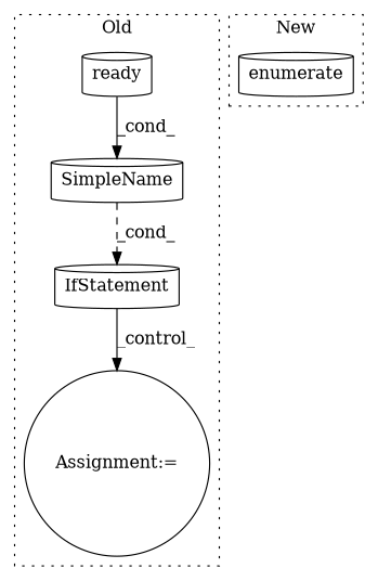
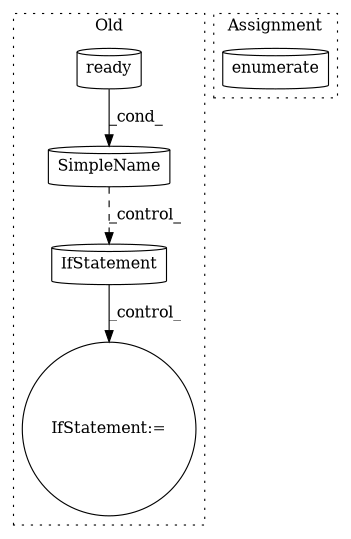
  digraph {
    node [a=32 shape=cylinder]
    edge [style=solid]
    n1 [l=7 label=ready s=4359]
    n2 [a=25 l="4,2" label=IfStatement s="4319,4415"]
    n3 [a=42 label=SimpleName]
-   n4 [a=7 l="61,2" label="Assignment:=" s="4471,4585" shape=circle]
+   n4 [a=7 l="61,2" label="IfStatement:=" s="4471,4585" shape=circle]
    n5 [l="10,1" label=enumerate s="4482,4508"]
    subgraph cluster_1 {
      label=Old
      style=dotted
      n1
      n2
      n3
      n4
    }
    subgraph cluster_2 {
-     label=New
+     label=Assignment
      style=dotted
      n5
    }
    n1 -> n3 [label=_cond_]
    n2 -> n4 [label=_control_]
-   n3 -> n2 [label=_cond_ style=dashed]
+   n3 -> n2 [label=_control_ style=dashed]
  }
